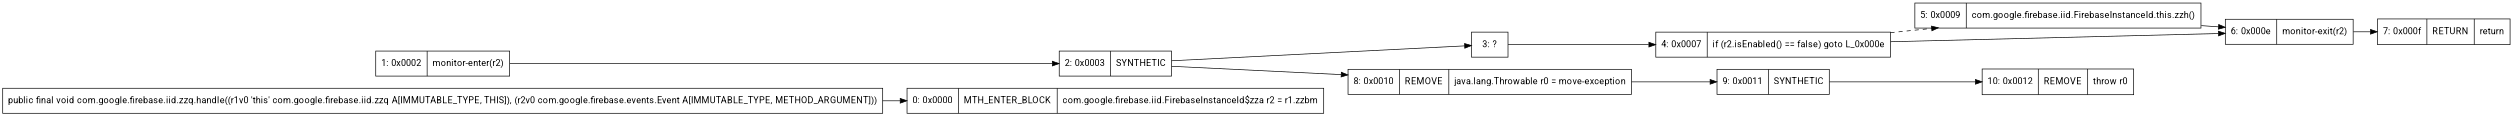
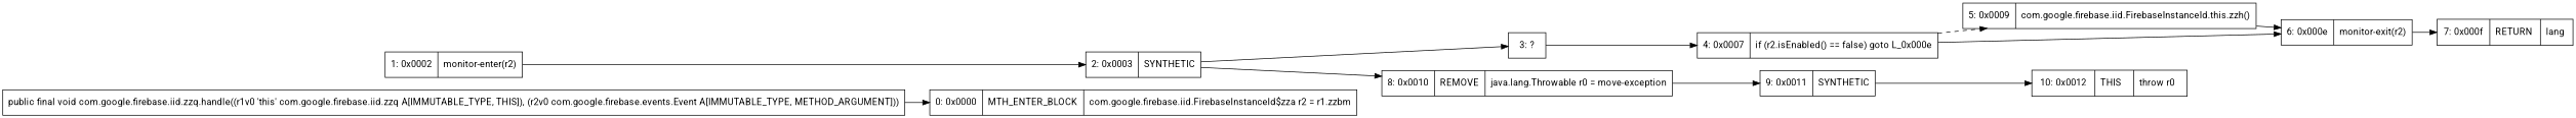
  digraph {
    fontname=Roboto
    rankdir=LR
    node [fontname=Roboto shape=record]
    edge [fontname=Roboto]
    n1 [label="{0\:\ 0x0000|MTH_ENTER_BLOCK\l|com.google.firebase.iid.FirebaseInstanceId$zza r2 = r1.zzbm\l}"]
    n2 [label="{1\:\ 0x0002|monitor\-enter(r2)\l}"]
    n3 [label="{2\:\ 0x0003|SYNTHETIC\l}"]
    n4 [label="{3\:\ ?}"]
    n5 [label="{8\:\ 0x0010|REMOVE\l|java.lang.Throwable r0 = move\-exception\l}"]
    n6 [label="{4\:\ 0x0007|if (r2.isEnabled() == false) goto L_0x000e\l}"]
    n7 [label="{9\:\ 0x0011|SYNTHETIC\l}"]
    n8 [label="{5\:\ 0x0009|com.google.firebase.iid.FirebaseInstanceId.this.zzh()\l}"]
    n9 [label="{6\:\ 0x000e|monitor\-exit(r2)\l}"]
-   n10 [label="{7\:\ 0x000f|RETURN\l|return\l}"]
-   n11 [label="{10\:\ 0x0012|REMOVE\l|throw r0\l}"]
+   n10 [label="{7\:\ 0x000f|RETURN\l|lang\l}"]
+   n11 [label="{10\:\ 0x0012|THIS\l|throw r0\l}"]
    n12 [label="{public final void com.google.firebase.iid.zzq.handle((r1v0 'this' com.google.firebase.iid.zzq A[IMMUTABLE_TYPE, THIS]), (r2v0 com.google.firebase.events.Event A[IMMUTABLE_TYPE, METHOD_ARGUMENT])) }"]
    n2 -> n3
    n3 -> n4
    n3 -> n5
    n4 -> n6
    n5 -> n7
    n6 -> n8 [style=dashed]
    n6 -> n9
    n7 -> n11
    n8 -> n9
    n9 -> n10
    n12 -> n1
  }
